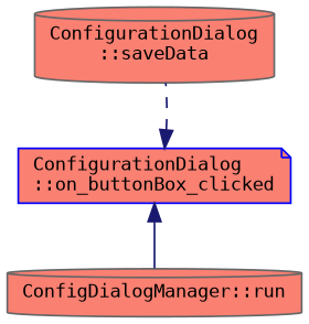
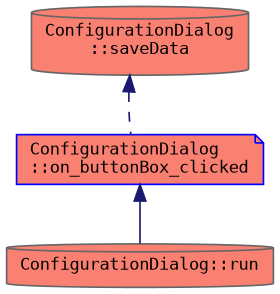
  digraph {
    fontname="DejaVu Sans Mono"
    rankdir=TB
    node [color=gray40 fillcolor=salmon fontname="DejaVu Sans Mono" fontsize=10 shape=cylinder style=filled]
    edge [color=midnightblue dir=back fontname="DejaVu Sans Mono" fontsize=10 labelfontname=Helvetica labelfontsize=10]
    n1 [fontcolor=black height=0.2 label="ConfigurationDialog\l::saveData" width=0.4]
    n2 [color=blue height=0.2 label="ConfigurationDialog\l::on_buttonBox_clicked" shape=note width=0.4]
-   n3 [height=0.2 label="ConfigDialogManager::run" width=0.4]
-   n2 -> n1 [style=dashed]
+   n3 [height=0.2 label="ConfigurationDialog::run" width=0.4]
+   n1 -> n2 [style=dashed]
    n2 -> n3 [style=solid]
  }
